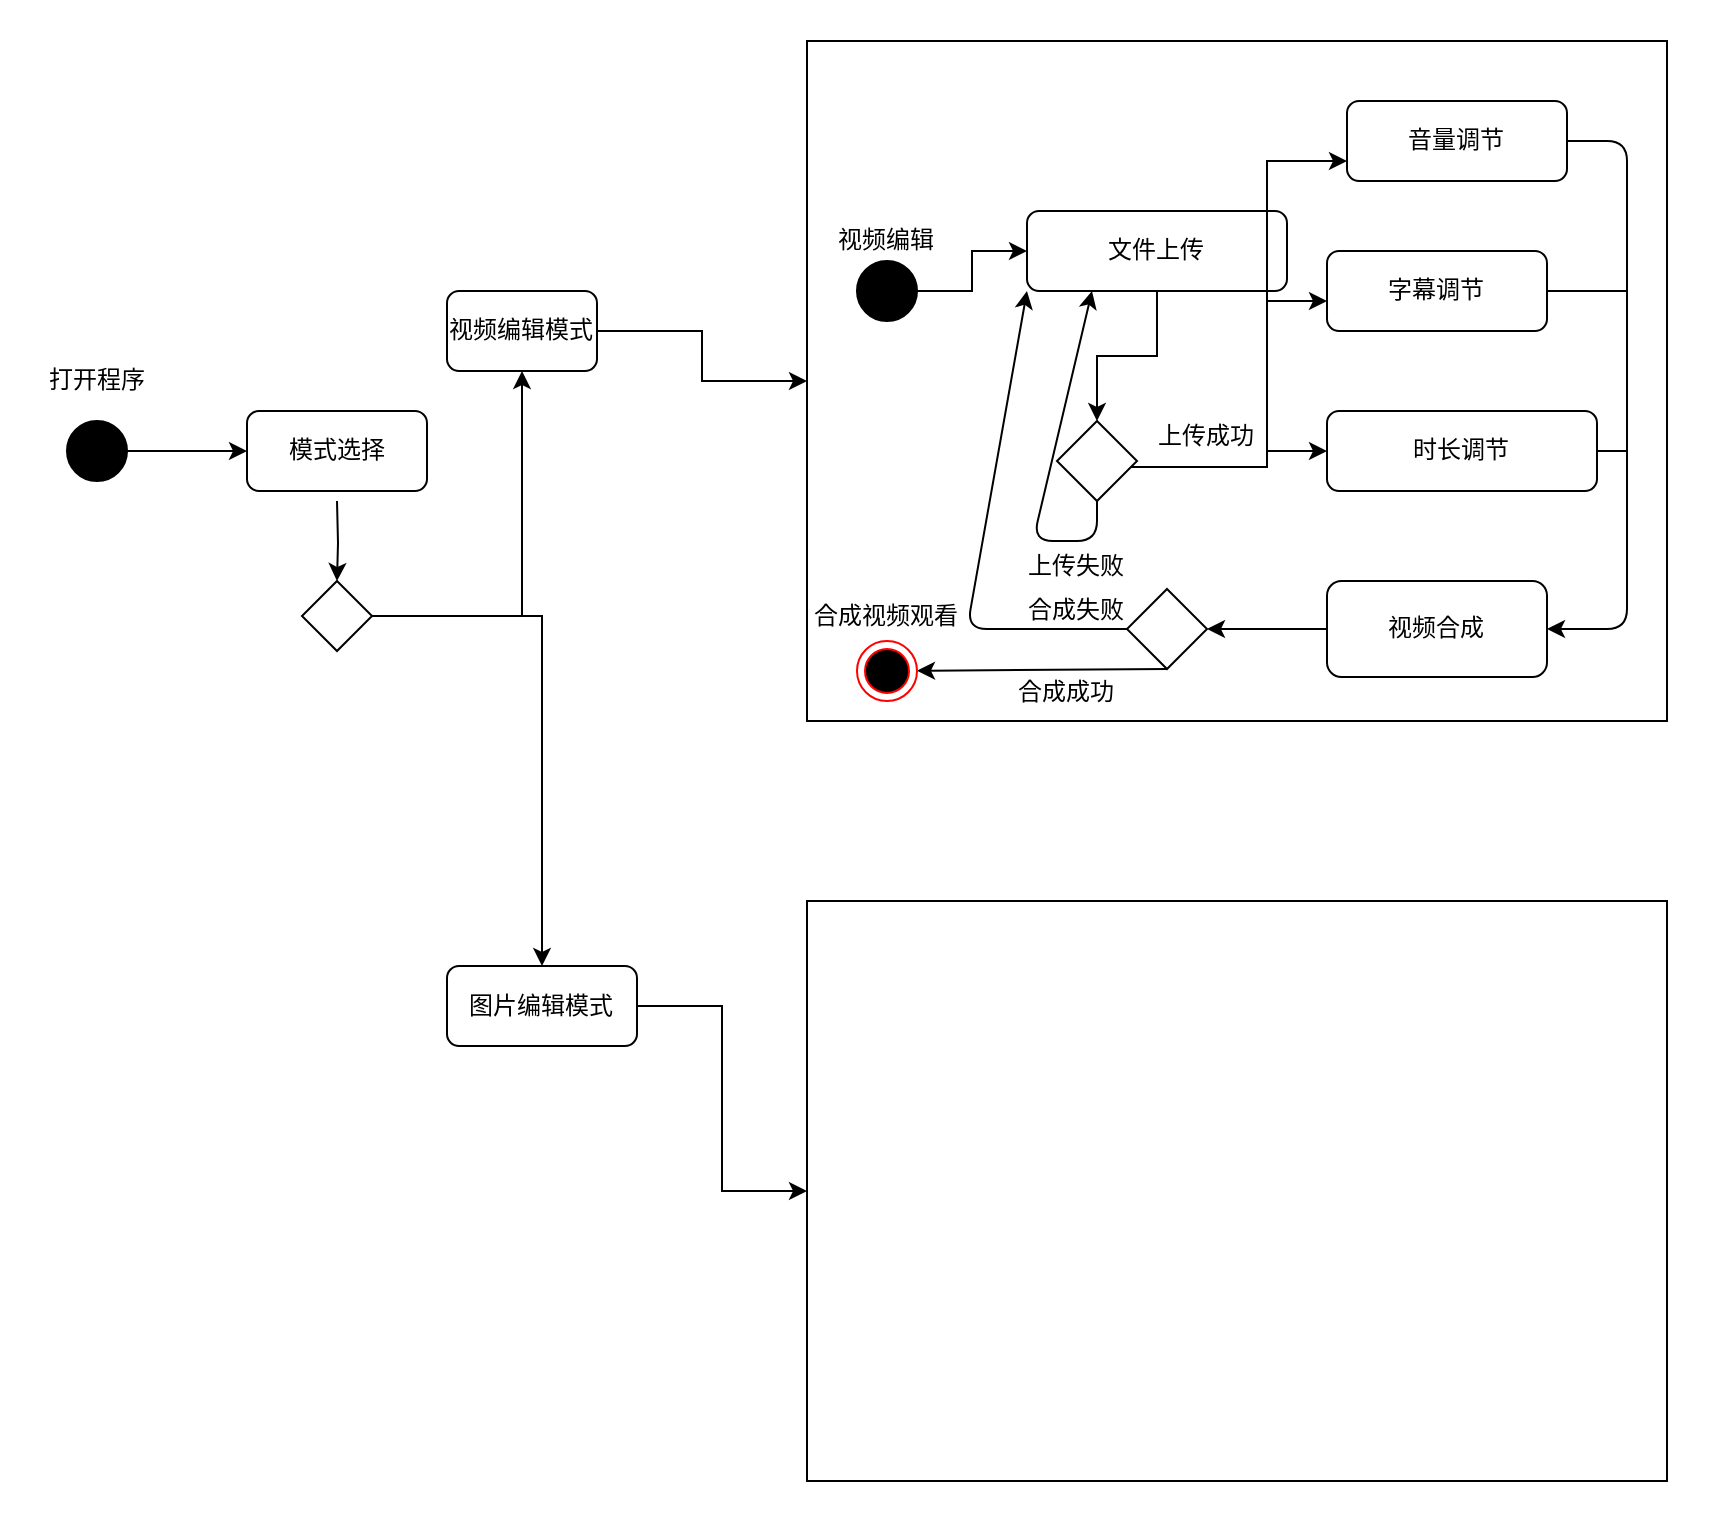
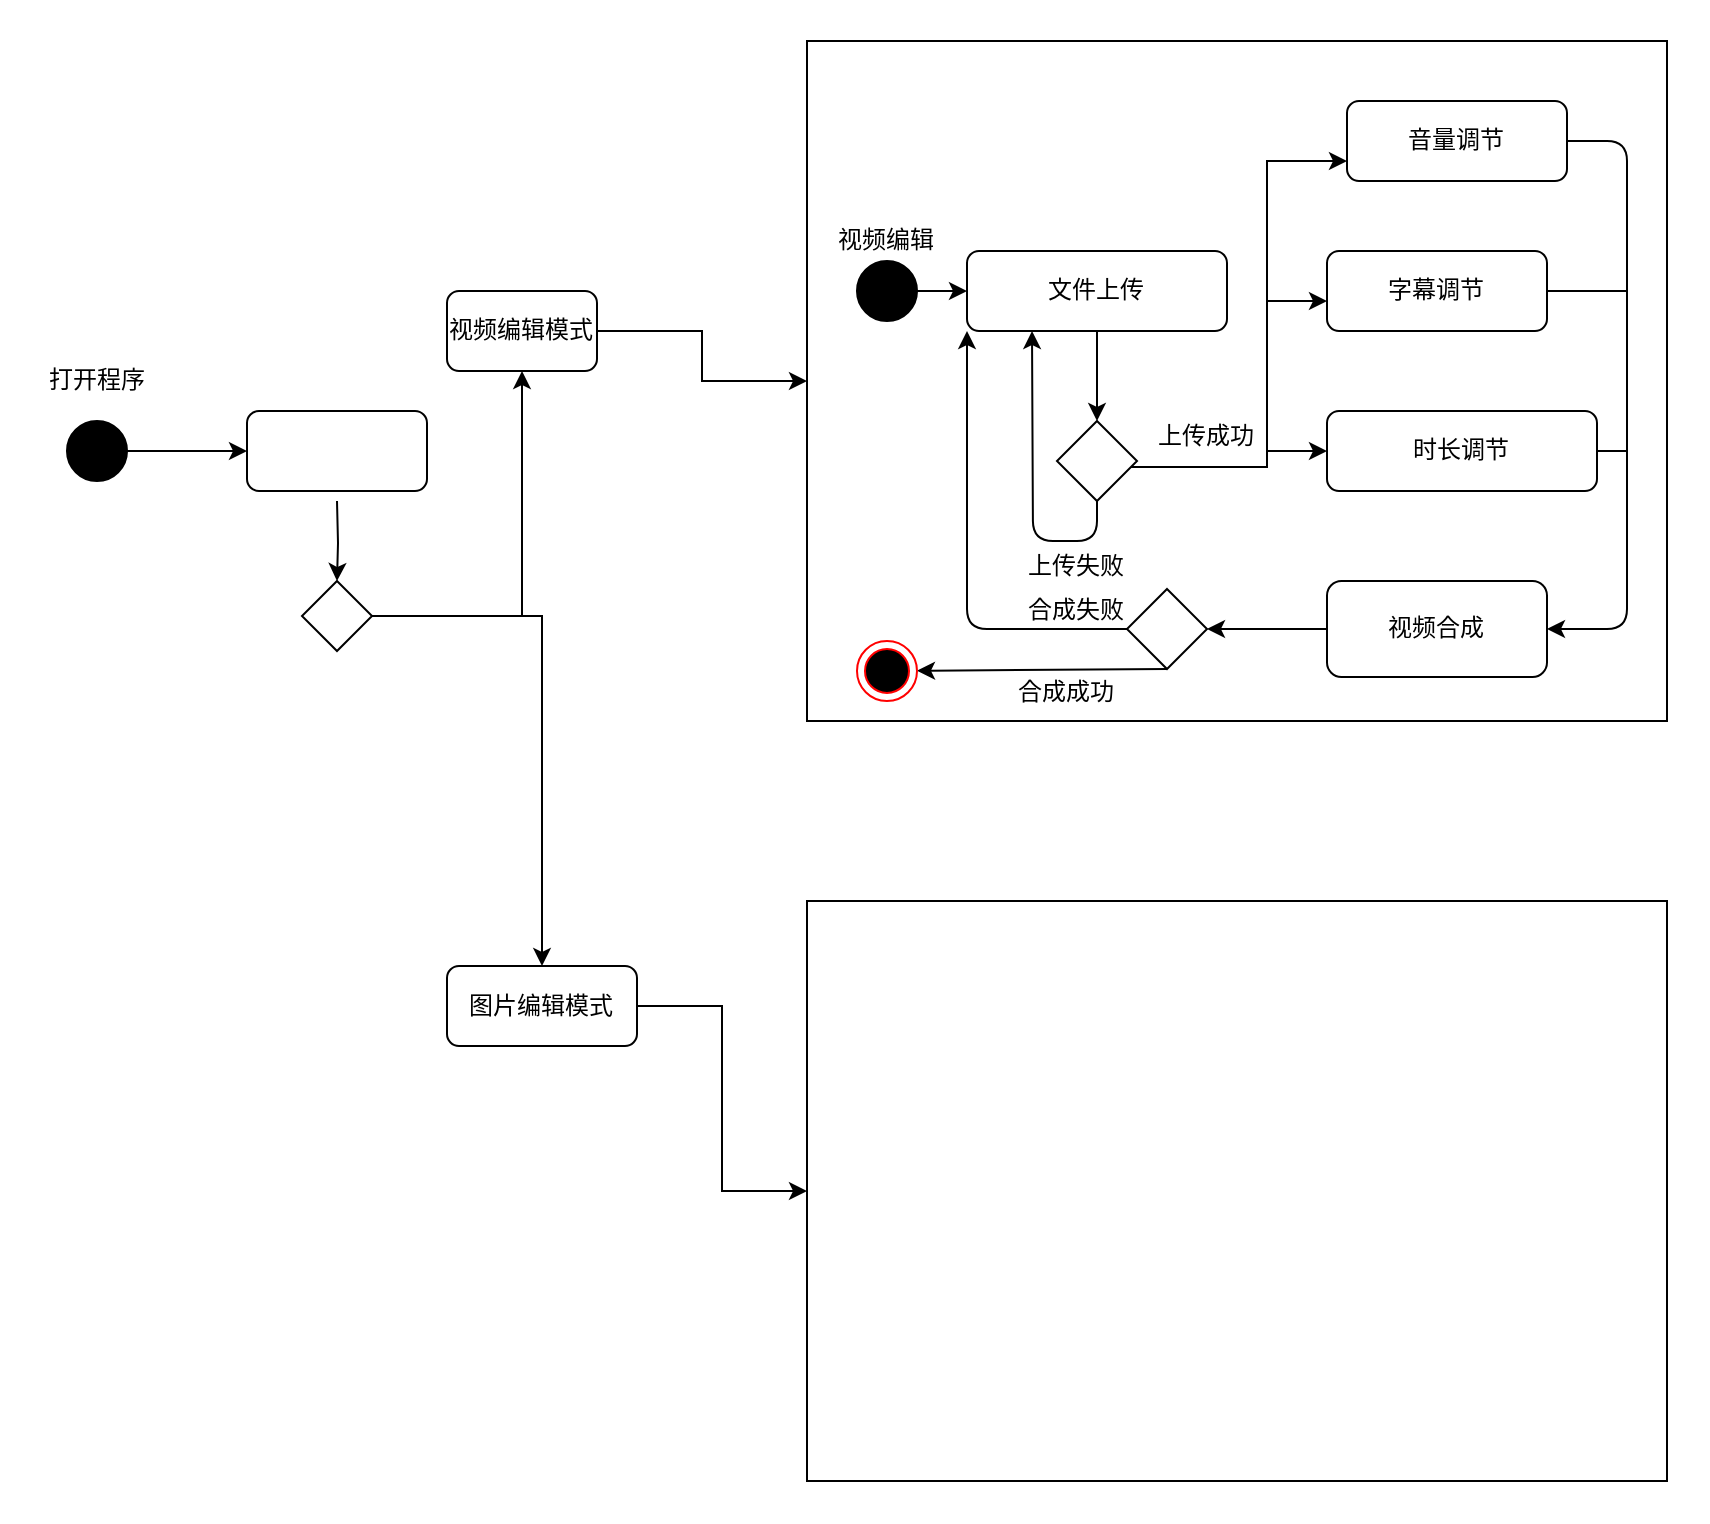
  <mxCell id="0" />
  <mxCell id="1" parent="0" />
  <mxCell id="2" value="" style="edgeStyle=orthogonalEdgeStyle;rounded=0;orthogonalLoop=1;jettySize=auto;html=1;entryX=0;entryY=0.5;entryDx=0;entryDy=0;" edge="1" parent="1" source="3" target="5"><mxGeometry relative="1" as="geometry"><Array as="points" /></mxGeometry></mxCell>
  <mxCell id="3" value="" style="ellipse;whiteSpace=wrap;html=1;aspect=fixed;fillColor=#000000;" vertex="1" parent="1"><mxGeometry x="33" y="210" width="30" height="30" as="geometry" /></mxCell>
  <mxCell id="4" value="打开程序" style="text;html=1;strokeColor=none;fillColor=none;align=center;verticalAlign=middle;whiteSpace=wrap;rounded=0;" vertex="1" parent="1"><mxGeometry x="20.5" y="180" width="55" height="20" as="geometry" /></mxCell>
  <mxCell id="5" value="" style="rounded=1;whiteSpace=wrap;html=1;fillColor=#FFFFFF;" vertex="1" parent="1"><mxGeometry x="123" y="205" width="90" height="40" as="geometry" /></mxCell>
  <mxCell id="6" value="" style="edgeStyle=orthogonalEdgeStyle;rounded=0;orthogonalLoop=1;jettySize=auto;html=1;" edge="1" parent="1" target="14"><mxGeometry relative="1" as="geometry"><mxPoint x="168" y="250" as="sourcePoint" /></mxGeometry></mxCell>
- <mxCell id="7" value="模式选择" style="text;html=1;strokeColor=none;fillColor=none;align=center;verticalAlign=middle;whiteSpace=wrap;rounded=0;" vertex="1" parent="1"><mxGeometry x="140.5" y="215" width="55" height="20" as="geometry" /></mxCell>
  <mxCell id="8" value="" style="edgeStyle=orthogonalEdgeStyle;rounded=0;orthogonalLoop=1;jettySize=auto;html=1;" edge="1" parent="1" source="9" target="15"><mxGeometry relative="1" as="geometry" /></mxCell>
  <mxCell id="9" value="视频编辑模式" style="rounded=1;whiteSpace=wrap;html=1;fillColor=#FFFFFF;" vertex="1" parent="1"><mxGeometry x="223" y="145" width="75" height="40" as="geometry" /></mxCell>
  <mxCell id="10" value="" style="edgeStyle=orthogonalEdgeStyle;rounded=0;orthogonalLoop=1;jettySize=auto;html=1;" edge="1" parent="1" source="11" target="16"><mxGeometry relative="1" as="geometry" /></mxCell>
  <mxCell id="11" value="图片编辑模式" style="rounded=1;whiteSpace=wrap;html=1;fillColor=#FFFFFF;" vertex="1" parent="1"><mxGeometry x="223" y="482.5" width="95" height="40" as="geometry" /></mxCell>
  <mxCell id="12" value="" style="edgeStyle=orthogonalEdgeStyle;rounded=0;orthogonalLoop=1;jettySize=auto;html=1;" edge="1" parent="1" source="14" target="9"><mxGeometry relative="1" as="geometry" /></mxCell>
  <mxCell id="13" value="" style="edgeStyle=orthogonalEdgeStyle;rounded=0;orthogonalLoop=1;jettySize=auto;html=1;" edge="1" parent="1" source="14" target="11"><mxGeometry relative="1" as="geometry" /></mxCell>
  <mxCell id="14" value="" style="rhombus;whiteSpace=wrap;html=1;fillColor=#FFFFFF;" vertex="1" parent="1"><mxGeometry x="150.5" y="290" width="35" height="35" as="geometry" /></mxCell>
  <mxCell id="15" value="" style="rounded=0;whiteSpace=wrap;html=1;fillColor=#FFFFFF;" vertex="1" parent="1"><mxGeometry x="403" y="20" width="430" height="340" as="geometry" /></mxCell>
  <mxCell id="16" value="" style="rounded=0;whiteSpace=wrap;html=1;fillColor=#FFFFFF;" vertex="1" parent="1"><mxGeometry x="403" y="450" width="430" height="290" as="geometry" /></mxCell>
  <mxCell id="17" value="" style="edgeStyle=orthogonalEdgeStyle;rounded=0;orthogonalLoop=1;jettySize=auto;html=1;" edge="1" parent="1" source="18" target="20"><mxGeometry relative="1" as="geometry" /></mxCell>
  <mxCell id="18" value="" style="ellipse;whiteSpace=wrap;html=1;aspect=fixed;fillColor=#000000;" vertex="1" parent="1"><mxGeometry x="428" y="130" width="30" height="30" as="geometry" /></mxCell>
  <mxCell id="19" value="" style="edgeStyle=orthogonalEdgeStyle;rounded=0;orthogonalLoop=1;jettySize=auto;html=1;" edge="1" parent="1" source="20" target="26"><mxGeometry relative="1" as="geometry" /></mxCell>
- <mxCell id="20" value="文件上传" style="rounded=1;whiteSpace=wrap;html=1;fillColor=#FFFFFF;" vertex="1" parent="1"><mxGeometry x="513" y="105" width="130" height="40" as="geometry" /></mxCell>
+ <mxCell id="20" value="文件上传" style="rounded=1;whiteSpace=wrap;html=1;fillColor=#FFFFFF;" vertex="1" parent="1"><mxGeometry x="483" y="125" width="130" height="40" as="geometry" /></mxCell>
  <mxCell id="21" value="视频编辑" style="text;html=1;strokeColor=none;fillColor=none;align=center;verticalAlign=middle;whiteSpace=wrap;rounded=0;" vertex="1" parent="1"><mxGeometry x="403" y="110" width="80" height="20" as="geometry" /></mxCell>
  <mxCell id="22" value="音量调节" style="rounded=1;whiteSpace=wrap;html=1;fillColor=#FFFFFF;" vertex="1" parent="1"><mxGeometry x="673" y="50" width="110" height="40" as="geometry" /></mxCell>
  <mxCell id="23" value="字幕调节" style="rounded=1;whiteSpace=wrap;html=1;fillColor=#FFFFFF;" vertex="1" parent="1"><mxGeometry x="663" y="125" width="110" height="40" as="geometry" /></mxCell>
  <mxCell id="24" value="时长调节" style="rounded=1;whiteSpace=wrap;html=1;fillColor=#FFFFFF;" vertex="1" parent="1"><mxGeometry x="663" y="205" width="135" height="40" as="geometry" /></mxCell>
  <mxCell id="25" style="edgeStyle=orthogonalEdgeStyle;rounded=0;orthogonalLoop=1;jettySize=auto;html=1;entryX=0;entryY=0.75;entryDx=0;entryDy=0;" edge="1" parent="1" source="26" target="22"><mxGeometry relative="1" as="geometry"><Array as="points"><mxPoint x="633" y="233" /><mxPoint x="633" y="80" /></Array></mxGeometry></mxCell>
  <mxCell id="26" value="" style="rhombus;whiteSpace=wrap;html=1;fillColor=#FFFFFF;" vertex="1" parent="1"><mxGeometry x="528" y="210" width="40" height="40" as="geometry" /></mxCell>
  <mxCell id="27" value="上传成功" style="text;html=1;strokeColor=none;fillColor=none;align=center;verticalAlign=middle;whiteSpace=wrap;rounded=0;" vertex="1" parent="1"><mxGeometry x="578" y="205" width="50" height="25" as="geometry" /></mxCell>
  <mxCell id="28" value="" style="endArrow=classic;html=1;" edge="1" parent="1"><mxGeometry width="50" height="50" relative="1" as="geometry"><mxPoint x="633" y="150" as="sourcePoint" /><mxPoint x="663" y="150" as="targetPoint" /></mxGeometry></mxCell>
  <mxCell id="29" value="" style="endArrow=classic;html=1;entryX=0;entryY=0.5;entryDx=0;entryDy=0;" edge="1" parent="1" target="24"><mxGeometry width="50" height="50" relative="1" as="geometry"><mxPoint x="633" y="225" as="sourcePoint" /><mxPoint x="673" y="160" as="targetPoint" /></mxGeometry></mxCell>
  <mxCell id="30" value="" style="endArrow=classic;html=1;entryX=0.25;entryY=1;entryDx=0;entryDy=0;exitX=0.5;exitY=1;exitDx=0;exitDy=0;" edge="1" parent="1" source="26" target="20"><mxGeometry width="50" height="50" relative="1" as="geometry"><mxPoint x="558" y="253" as="sourcePoint" /><mxPoint x="563" y="252.5" as="targetPoint" /><Array as="points"><mxPoint x="548" y="270" /><mxPoint x="516" y="270" /></Array></mxGeometry></mxCell>
  <mxCell id="31" value="上传失败" style="text;html=1;strokeColor=none;fillColor=none;align=center;verticalAlign=middle;whiteSpace=wrap;rounded=0;" vertex="1" parent="1"><mxGeometry x="513" y="275" width="50" height="15" as="geometry" /></mxCell>
  <mxCell id="32" value="" style="edgeStyle=none;orthogonalLoop=1;jettySize=auto;html=1;" edge="1" parent="1" source="33" target="38"><mxGeometry relative="1" as="geometry" /></mxCell>
  <mxCell id="33" value="视频合成" style="rounded=1;whiteSpace=wrap;html=1;fillColor=#FFFFFF;" vertex="1" parent="1"><mxGeometry x="663" y="290" width="110" height="48" as="geometry" /></mxCell>
  <mxCell id="34" value="" style="endArrow=classic;html=1;entryX=1;entryY=0.5;entryDx=0;entryDy=0;" edge="1" parent="1" target="33"><mxGeometry width="50" height="50" relative="1" as="geometry"><mxPoint x="783" y="70" as="sourcePoint" /><mxPoint x="803" y="50" as="targetPoint" /><Array as="points"><mxPoint x="813" y="70" /><mxPoint x="813" y="314" /></Array></mxGeometry></mxCell>
  <mxCell id="35" value="" style="endArrow=none;html=1;exitX=1;exitY=0.5;exitDx=0;exitDy=0;" edge="1" parent="1" source="23"><mxGeometry width="50" height="50" relative="1" as="geometry"><mxPoint x="763" y="190" as="sourcePoint" /><mxPoint x="813" y="145" as="targetPoint" /></mxGeometry></mxCell>
  <mxCell id="36" value="" style="endArrow=none;html=1;exitX=1;exitY=0.5;exitDx=0;exitDy=0;" edge="1" parent="1" source="24"><mxGeometry width="50" height="50" relative="1" as="geometry"><mxPoint x="763" y="250" as="sourcePoint" /><mxPoint x="813" y="225" as="targetPoint" /></mxGeometry></mxCell>
  <mxCell id="37" value="" style="edgeStyle=none;orthogonalLoop=1;jettySize=auto;html=1;exitX=0.5;exitY=1;exitDx=0;exitDy=0;" edge="1" parent="1" source="38" target="40"><mxGeometry relative="1" as="geometry" /></mxCell>
  <mxCell id="38" value="" style="rhombus;whiteSpace=wrap;html=1;fillColor=#FFFFFF;" vertex="1" parent="1"><mxGeometry x="563" y="294" width="40" height="40" as="geometry" /></mxCell>
  <mxCell id="39" value="合成成功" style="text;html=1;strokeColor=none;fillColor=none;align=center;verticalAlign=middle;whiteSpace=wrap;rounded=0;" vertex="1" parent="1"><mxGeometry x="503" y="338" width="60" height="15" as="geometry" /></mxCell>
  <mxCell id="40" value="" style="ellipse;html=1;shape=endState;fillColor=#000000;strokeColor=#ff0000;" vertex="1" parent="1"><mxGeometry x="428" y="320" width="30" height="30" as="geometry" /></mxCell>
- <mxCell id="41" value="合成视频观看" style="text;html=1;strokeColor=none;fillColor=none;align=center;verticalAlign=middle;whiteSpace=wrap;rounded=0;" vertex="1" parent="1"><mxGeometry x="403" y="297.5" width="80" height="20" as="geometry" /></mxCell>
  <mxCell id="42" value="" style="endArrow=classic;html=1;exitX=0;exitY=0.5;exitDx=0;exitDy=0;entryX=0;entryY=1;entryDx=0;entryDy=0;" edge="1" parent="1" source="38" target="20"><mxGeometry width="50" height="50" relative="1" as="geometry"><mxPoint x="553" y="330" as="sourcePoint" /><mxPoint x="603" y="280" as="targetPoint" /><Array as="points"><mxPoint x="483" y="314" /></Array></mxGeometry></mxCell>
  <mxCell id="43" value="合成失败" style="text;html=1;strokeColor=none;fillColor=none;align=center;verticalAlign=middle;whiteSpace=wrap;rounded=0;" vertex="1" parent="1"><mxGeometry x="508" y="297.5" width="60" height="15" as="geometry" /></mxCell>
